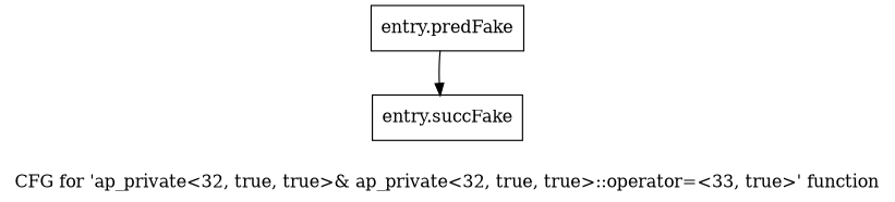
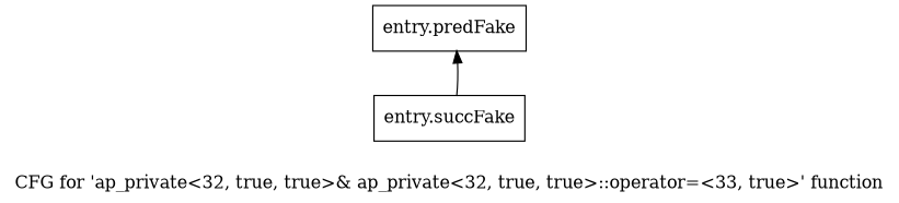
  digraph {
    label="CFG for 'ap_private\<32, true, true\>& ap_private\<32, true, true\>::operator=\<33, true\>' function"
    node [shape=record]
    n1 [label="{entry.predFake}"]
    n2 [filename="/home/omerfaruk/tools/Xilinx/Vitis_HLS/2023.2/include/etc/ap_private.h" label="{entry.succFake}" linenumber=1463]
-   n1 -> n2 [execusionnum=14 filename="/home/omerfaruk/tools/Xilinx/Vitis_HLS/2023.2/include/etc/ap_private.h"]
+   n2 -> n1 [execusionnum=14 filename="/home/omerfaruk/tools/Xilinx/Vitis_HLS/2023.2/include/etc/ap_private.h"]
  }
